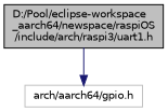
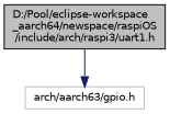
  digraph {
    node [fontname=Helvetica fontsize=10 shape=record style=filled]
    n1 [color=black fillcolor=grey75 fontcolor=black height=0.2 label="D:/Pool/eclipse-workspace\l_aarch64/newspace/raspiOS\l/include/arch/raspi3/uart1.h" width=0.4]
-   n2 [color=grey75 fillcolor=white height=0.2 label="arch/aarch64/gpio.h" width=0.4]
+   n2 [color=grey75 fillcolor=white height=0.2 label="arch/aarch63/gpio.h" width=0.4]
    n1 -> n2 [color=midnightblue fontname=Helvetica fontsize=10 labelfontname=Helvetica labelfontsize=10 style=solid]
  }
